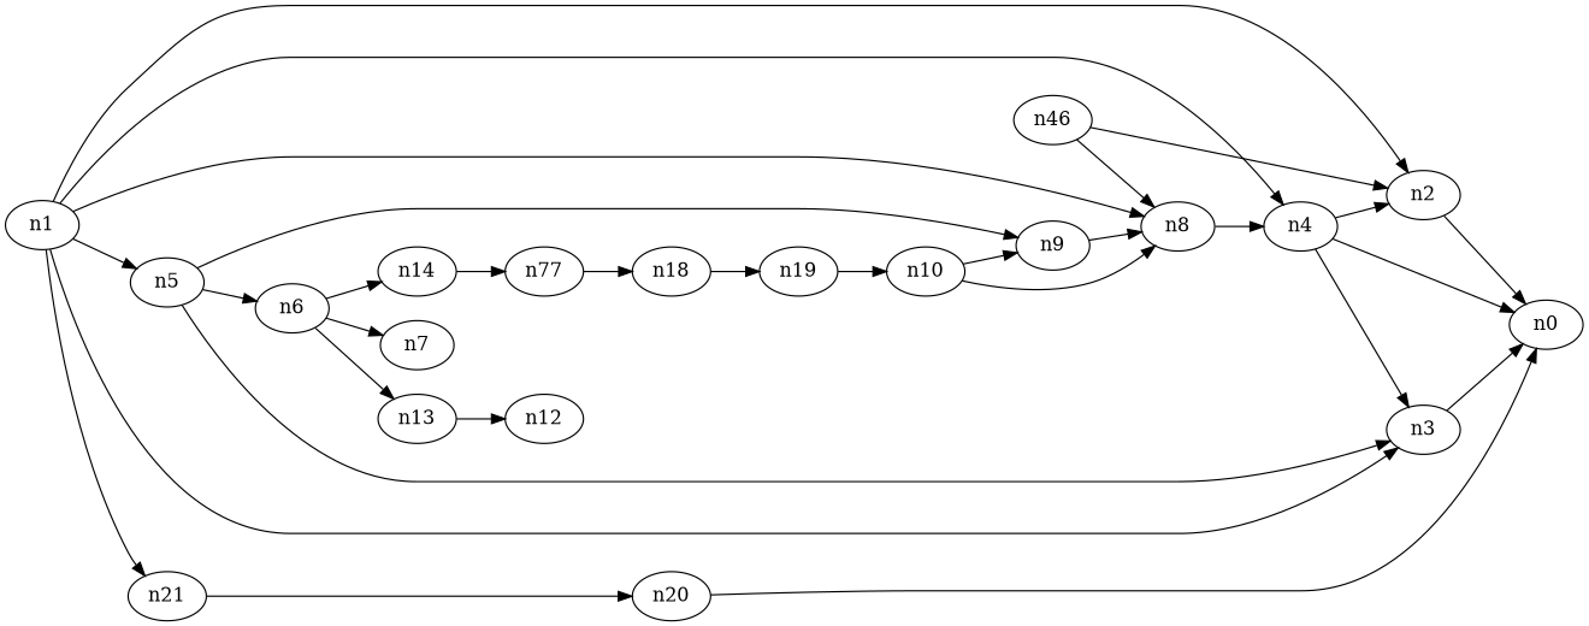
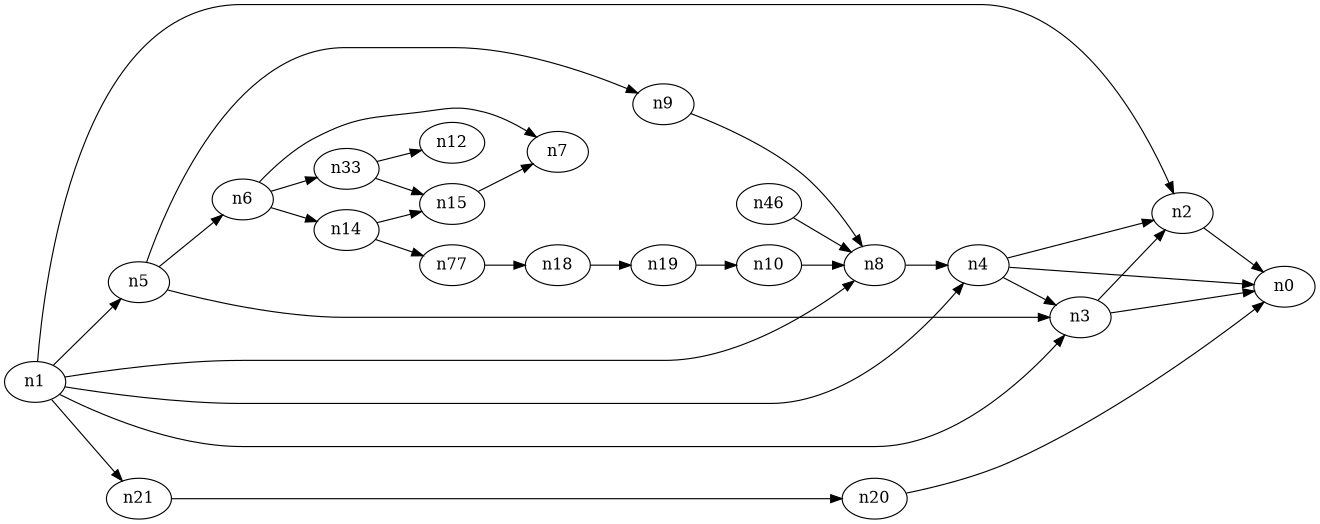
  digraph {
    rankdir=LR
    n1
    n2
    n3
    n4
    n5
    n21
    n8
    n0
    n6
    n9
    n20
    n7
-   n13
+   n13 [label=n33]
    n14
    n12
+   n15
    n17 [label=n77]
    n18
    n10
    n16 [label=n46]
    n19
    n1 -> n2
    n1 -> n3
    n1 -> n4
    n1 -> n5
    n1 -> n21
    n1 -> n8
    n2 -> n0
-   n16 -> n2
+   n3 -> n2
    n3 -> n0
    n4 -> n2
    n4 -> n3
    n4 -> n0
    n5 -> n3
    n5 -> n6
    n5 -> n9
    n21 -> n20
    n8 -> n4
    n6 -> n7
    n6 -> n13
    n6 -> n14
    n9 -> n8
    n20 -> n0
    n13 -> n12
+   n13 -> n15
+   n14 -> n15
    n14 -> n17
+   n15 -> n7
    n17 -> n18
    n18 -> n19
    n10 -> n8
-   n10 -> n9
    n16 -> n8
    n19 -> n10
  }
